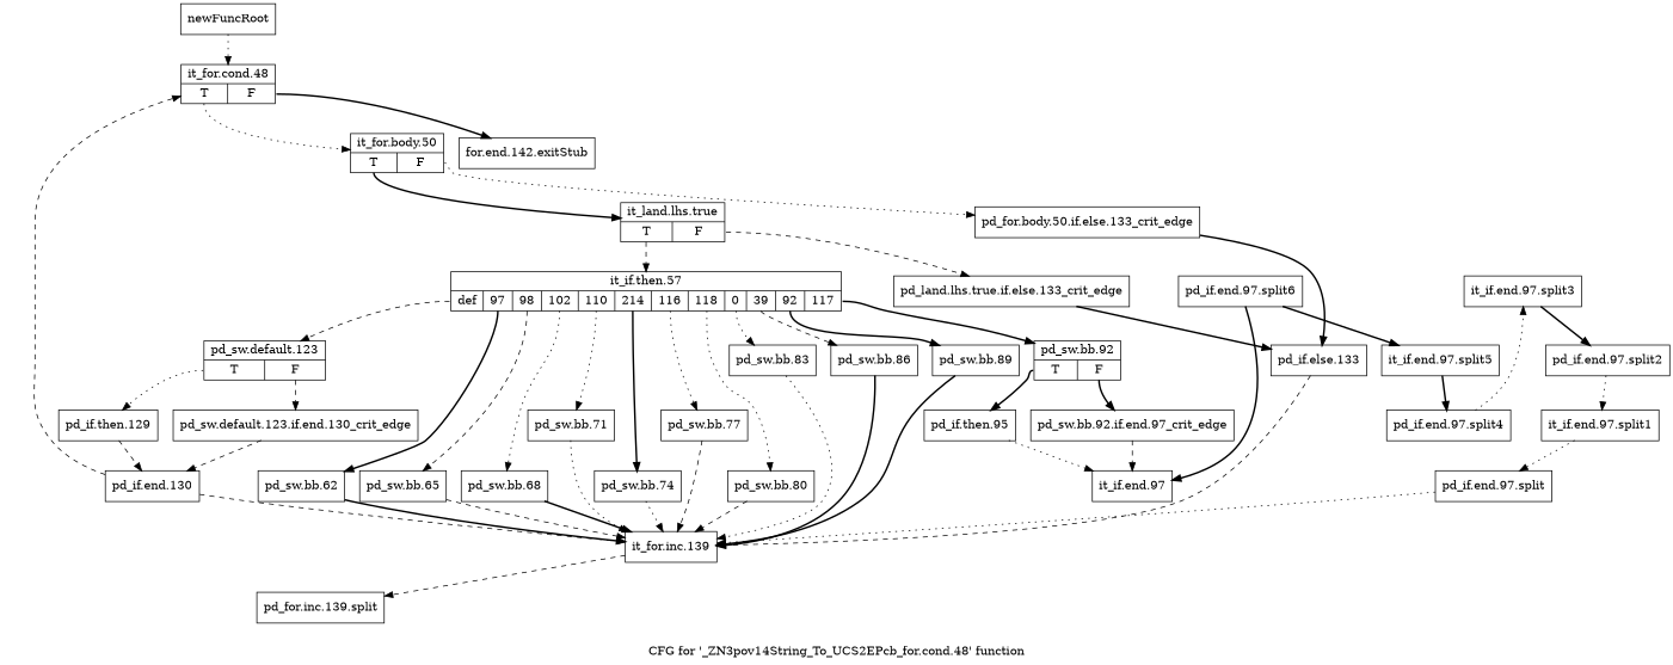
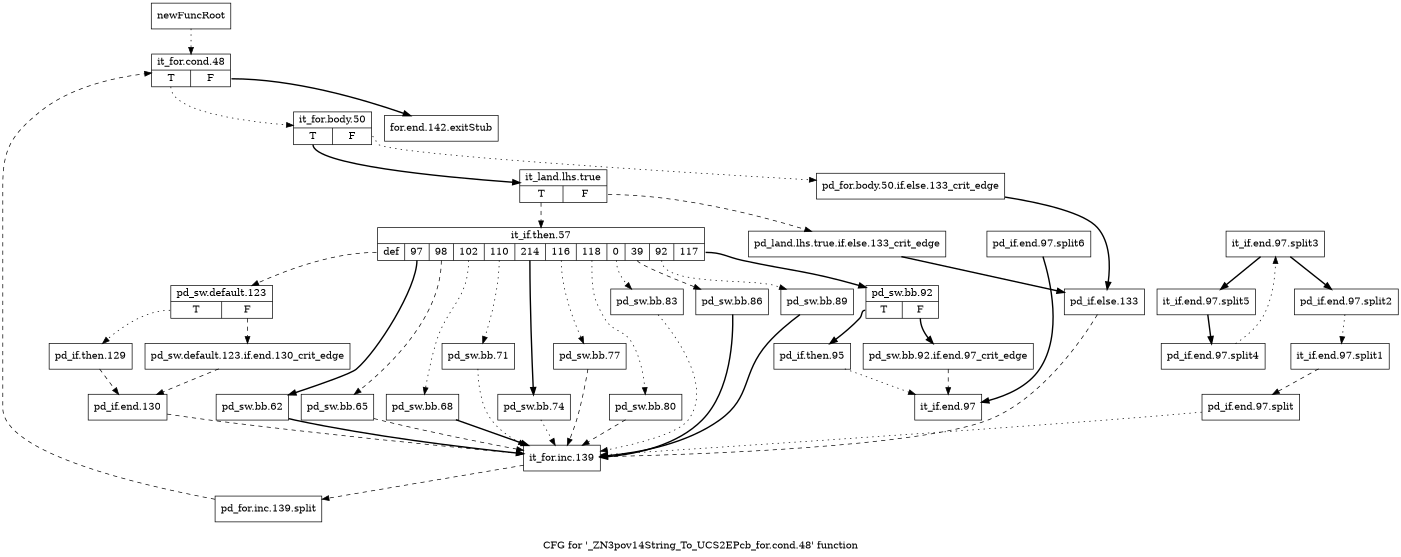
  digraph {
    label="CFG for '_ZN3pov14String_To_UCS2EPcb_for.cond.48' function"
    node [shape=record]
    edge [style=dotted]
    n1 [label="{newFuncRoot}"]
    n2 [label="{it_for.cond.48|{<s0>T|<s1>F}}"]
    n3 [label="{for.end.142.exitStub}"]
    n4 [label="{it_for.body.50|{<s0>T|<s1>F}}"]
    n5 [label="{it_land.lhs.true|{<s0>T|<s1>F}}"]
    n6 [label="{pd_for.body.50.if.else.133_crit_edge}"]
    n7 [label="{it_if.then.57|{<s0>def|<s1>97|<s2>98|<s3>102|<s4>110|<s5>214|<s6>116|<s7>118|<s8>0|<s9>39|<s10>92|<s11>117}}"]
    n8 [label="{pd_land.lhs.true.if.else.133_crit_edge}"]
    n9 [label="{pd_if.else.133}"]
    n10 [label="{pd_sw.default.123|{<s0>T|<s1>F}}"]
    n11 [label="{pd_sw.bb.62}"]
    n12 [label="{pd_sw.bb.65}"]
    n13 [label="{pd_sw.bb.68}"]
    n14 [label="{pd_sw.bb.71}"]
    n15 [label="{pd_sw.bb.74}"]
    n16 [label="{pd_sw.bb.77}"]
    n17 [label="{pd_sw.bb.80}"]
    n18 [label="{pd_sw.bb.83}"]
    n19 [label="{pd_sw.bb.86}"]
    n20 [label="{pd_sw.bb.89}"]
    n21 [label="{pd_sw.bb.92|{<s0>T|<s1>F}}"]
    n22 [label="{it_for.inc.139}"]
    n23 [label="{pd_for.inc.139.split}"]
    n24 [label="{pd_if.then.129}"]
    n25 [label="{pd_sw.default.123.if.end.130_crit_edge}"]
    n26 [label="{pd_if.then.95}"]
    n27 [label="{pd_sw.bb.92.if.end.97_crit_edge}"]
    n28 [label="{pd_if.end.130}"]
    n29 [label="{it_if.end.97}"]
    n30 [label="{pd_if.end.97.split6}"]
    n31 [label="{it_if.end.97.split5}"]
    n32 [label="{pd_if.end.97.split4}"]
    n33 [label="{it_if.end.97.split3}"]
    n34 [label="{pd_if.end.97.split2}"]
    n35 [label="{it_if.end.97.split1}"]
    n36 [label="{pd_if.end.97.split}"]
    n1 -> n2
    n2 -> n3 [style=bold tailport=s1]
    n2 -> n4 [tailport=s0]
    n4 -> n5 [style=bold tailport=s0]
    n4 -> n6 [tailport=s1]
    n5 -> n7 [style=dashed tailport=s0]
    n5 -> n8 [style=dashed tailport=s1]
    n6 -> n9 [style=bold]
    n7 -> n10 [style=dashed tailport=s0]
    n7 -> n11 [style=bold tailport=s1]
    n7 -> n12 [style=dashed tailport=s2]
    n7 -> n13 [tailport=s3]
    n7 -> n14 [tailport=s4]
    n7 -> n15 [style=bold tailport=s5]
    n7 -> n16 [tailport=s6]
    n7 -> n17 [tailport=s7]
    n7 -> n18 [tailport=s8]
    n7 -> n19 [style=dashed tailport=s9]
-   n7 -> n20 [style=bold tailport=s10]
+   n7 -> n20 [tailport=s10]
    n7 -> n21 [style=bold tailport=s11]
    n8 -> n9 [style=bold]
    n9 -> n22 [style=dashed]
    n10 -> n24 [tailport=s0]
    n10 -> n25 [style=dashed tailport=s1]
    n11 -> n22 [style=bold]
    n12 -> n22 [style=dashed]
    n13 -> n22 [style=bold]
    n14 -> n22
    n15 -> n22
    n16 -> n22 [style=dashed]
    n17 -> n22 [style=dashed]
    n18 -> n22
    n19 -> n22 [style=bold]
    n20 -> n22 [style=bold]
    n21 -> n26 [style=bold tailport=s0]
    n21 -> n27 [style=bold tailport=s1]
    n22 -> n23 [style=dashed]
-   n28 -> n2 [style=dashed]
+   n23 -> n2 [style=dashed]
    n24 -> n28 [style=dashed]
    n25 -> n28 [style=dashed]
    n26 -> n29
    n27 -> n29 [style=dashed]
    n28 -> n22 [style=dashed]
    n30 -> n29 [style=bold]
-   n30 -> n31 [style=bold]
+   n33 -> n31 [style=bold]
    n31 -> n32 [style=bold]
    n32 -> n33
    n33 -> n34 [style=bold]
    n34 -> n35
-   n35 -> n36
+   n35 -> n36 [style=dashed]
    n36 -> n22
  }
